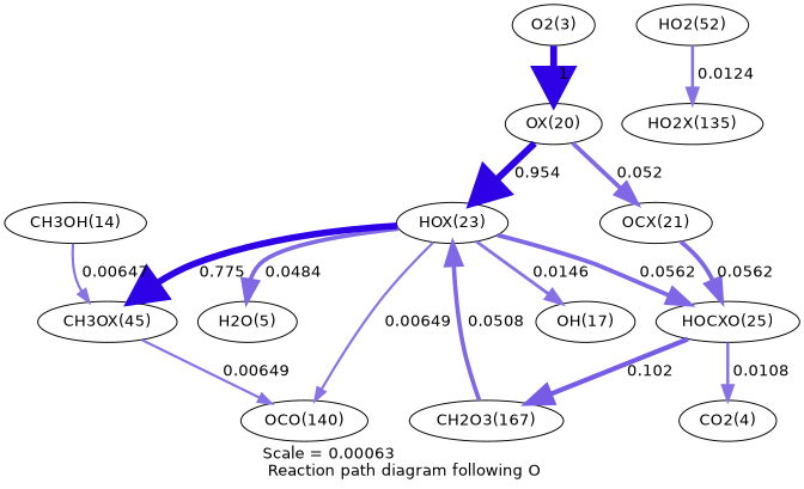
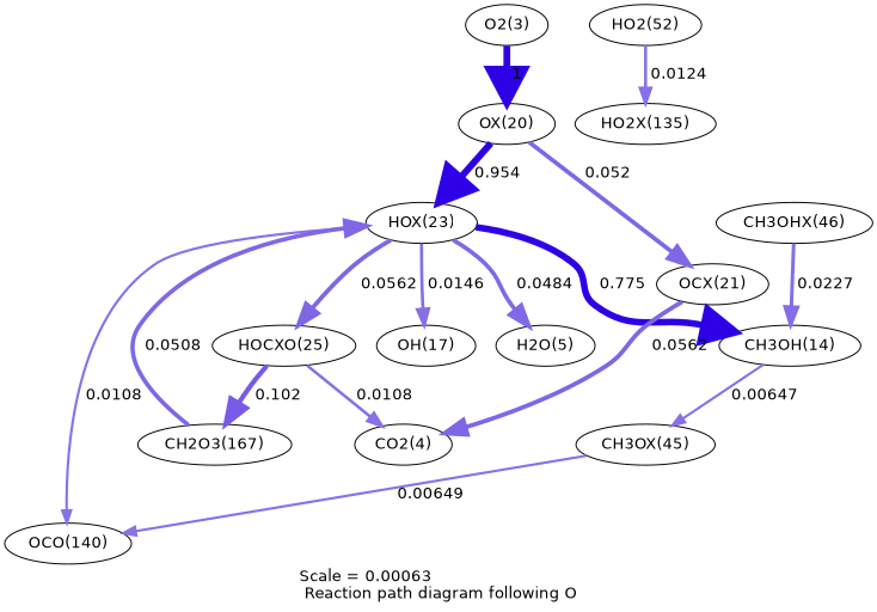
  digraph {
    fontname=Helvetica
    label="Scale = 0.00063\l Reaction path diagram following O"
    node [fontname=Helvetica]
    edge [arrowsize=1.1 color="0.7, 0.506, 0.9" fontname=Helvetica penwidth=2.2]
    n1 [label="O2(3)"]
    n2 [label="OX(20)"]
    n3 [label="HOX(23)"]
    n4 [label="OCX(21)"]
    n5 [label="CH3OH(14)"]
    n6 [label="OH(17)"]
    n7 [label="H2O(5)"]
    n8 [label="OCO(140)"]
    n9 [label="HOCXO(25)"]
    n10 [label="CH3OX(45)"]
    n11 [label="CH2O3(167)"]
    n12 [label="CO2(4)"]
+   n13 [label="CH3OHX(46)"]
    n14 [label="HO2(52)"]
    n15 [label="HO2X(135)"]
    n1 -> n2 [arrowsize=3 color="0.7, 1.5, 0.9" label=" 1" penwidth=6]
    n2 -> n3 [arrowsize=2.98 color="0.7, 1.45, 0.9" label=" 0.954" penwidth=5.96]
    n2 -> n4 [arrowsize=1.88 color="0.7, 0.552, 0.9" label=" 0.052" penwidth=3.77]
-   n3 -> n10 [arrowsize=2.9 color="0.7, 1.27, 0.9" label=" 0.775" penwidth=5.81]
+   n3 -> n5 [arrowsize=2.9 color="0.7, 1.27, 0.9" label=" 0.775" penwidth=5.81]
    n3 -> n6 [arrowsize=1.41 color="0.7, 0.515, 0.9" label=" 0.0146" penwidth=2.81]
    n3 -> n7 [arrowsize=1.86 color="0.7, 0.548, 0.9" label=" 0.0484" penwidth=3.71]
-   n3 -> n8 [label=" 0.00649"]
+   n3 -> n8 [label=" 0.0108"]
    n3 -> n9 [arrowsize=1.91 color="0.7, 0.556, 0.9" label=" 0.0562" penwidth=3.83]
-   n4 -> n9 [arrowsize=1.91 color="0.7, 0.556, 0.9" label=" 0.0562" penwidth=3.83]
+   n4 -> n12 [arrowsize=1.91 color="0.7, 0.556, 0.9" label=" 0.0562" penwidth=3.83]
    n5 -> n10 [label=" 0.00647" penwidth=2.19]
    n9 -> n11 [arrowsize=2.14 color="0.7, 0.602, 0.9" label=" 0.102" penwidth=4.27]
    n9 -> n12 [arrowsize=1.29 color="0.7, 0.511, 0.9" label=" 0.0108" penwidth=2.58]
    n10 -> n8 [label=" 0.00649"]
    n11 -> n3 [arrowsize=1.88 color="0.7, 0.551, 0.9" label=" 0.0508" penwidth=3.75]
+   n13 -> n5 [arrowsize=1.57 color="0.7, 0.523, 0.9" label=" 0.0227" penwidth=3.14]
    n14 -> n15 [arrowsize=1.34 color="0.7, 0.512, 0.9" label=" 0.0124" penwidth=2.68]
  }
